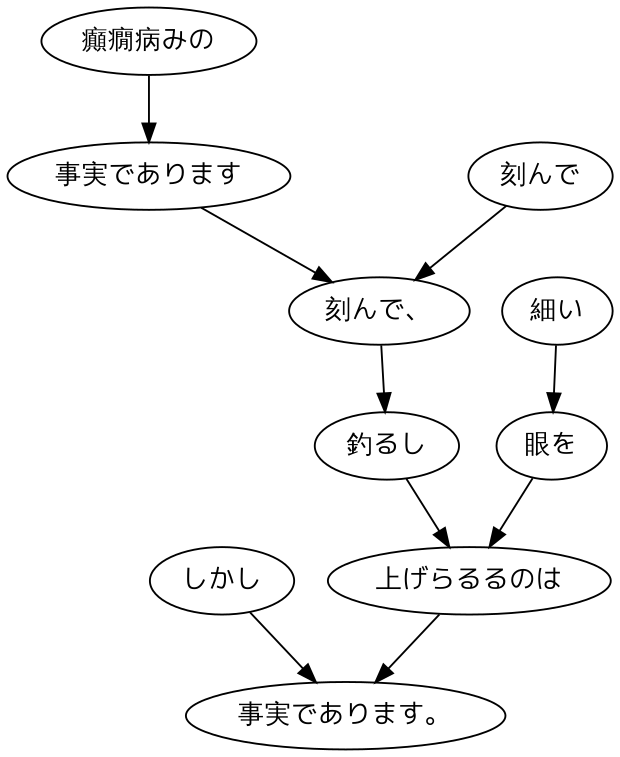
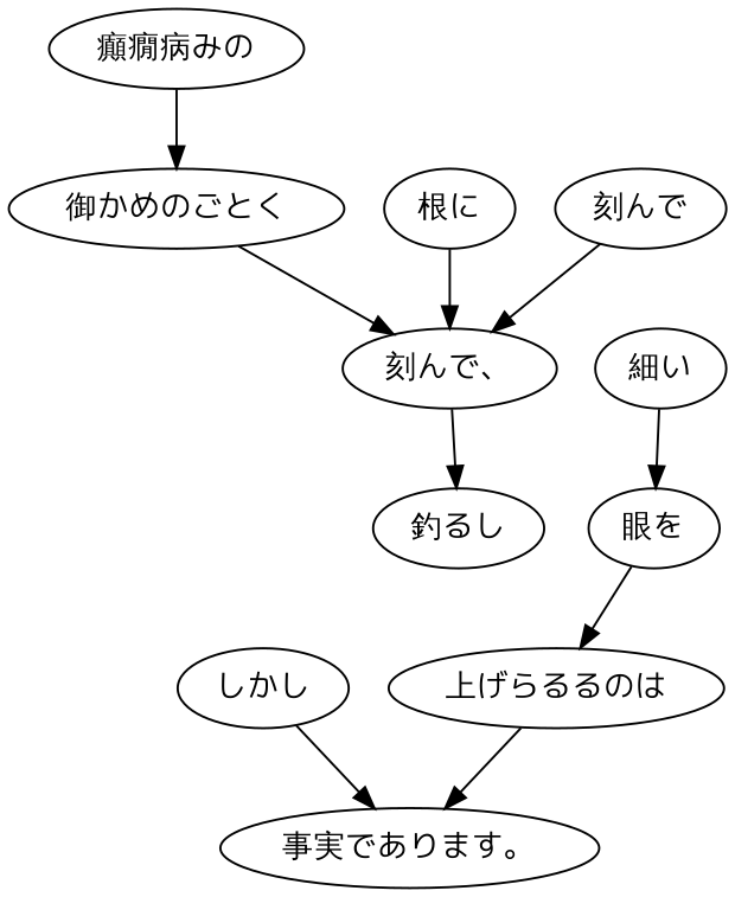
  digraph {
    fontname="Liberation Mono"
    node [fontname="Liberation Mono"]
    edge [fontname="Liberation Mono"]
    n1 [label="しかし"]
    n2 [label="事実であります。"]
    n3 [label="癲癇病みの"]
-   n4 [label="事実であります"]
+   n4 [label="御かめのごとく"]
    n5 [label="刻んで、"]
    n6 [label="釣るし"]
+   n7 [label="根に"]
    n8 [label="刻んで"]
    n9 [label="上げらるるのは"]
    n10 [label="細い"]
    n11 [label="眼を"]
    n1 -> n2
    n3 -> n4
    n4 -> n5
    n5 -> n6
-   n6 -> n9
+   n7 -> n5
    n8 -> n5
    n9 -> n2
    n10 -> n11
    n11 -> n9
  }
